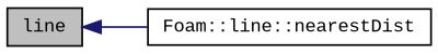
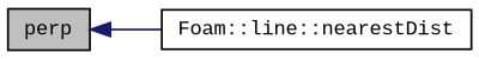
  digraph {
    rankdir=LR
    fontname="Liberation Mono"
    node [color=black fontname="Liberation Mono" fontsize=10 shape=record]
-   n1 [fillcolor=grey75 fontcolor=black height=0.2 label=line style=filled width=0.4]
+   n1 [fillcolor=grey75 fontcolor=black height=0.2 label=perp style=filled width=0.4]
    n2 [height=0.2 label="Foam::line::nearestDist" width=0.4]
    n1 -> n2 [color=midnightblue dir=back fontname="Liberation Mono" fontsize=10 labelfontname=FreeSans labelfontsize=10 style=solid]
  }
